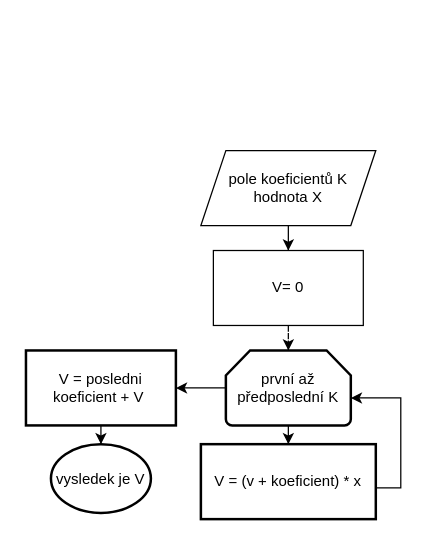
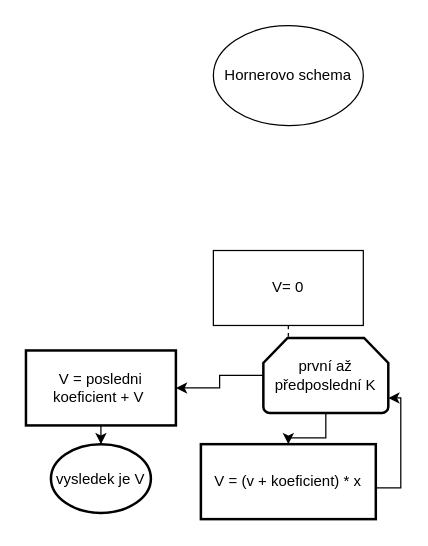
  <mxCell id="0" />
  <mxCell id="1" parent="0" />
- <mxCell id="3" value="" style="edgeStyle=orthogonalEdgeStyle;rounded=0;orthogonalLoop=1;jettySize=auto;html=1;" edge="1" parent="1" source="4" target="6"><mxGeometry relative="1" as="geometry" /></mxCell>
- <mxCell id="4" value="pole koeficientů K&lt;br&gt;hodnota X" style="shape=parallelogram;perimeter=parallelogramPerimeter;whiteSpace=wrap;html=1;fixedSize=1;" vertex="1" parent="1"><mxGeometry x="160" y="120" width="140" height="60" as="geometry" /></mxCell>
+ <mxCell id="2" value="Hornerovo schema" style="ellipse;whiteSpace=wrap;html=1;" vertex="1" parent="1"><mxGeometry x="170" y="20" width="120" height="80" as="geometry" /></mxCell>
  <mxCell id="5" value="" style="edgeStyle=orthogonalEdgeStyle;rounded=0;orthogonalLoop=1;jettySize=auto;html=1;dashed=1;" edge="1" parent="1" source="6" target="9"><mxGeometry relative="1" as="geometry" /></mxCell>
  <mxCell id="6" value="V= 0" style="rounded=0;whiteSpace=wrap;html=1;" vertex="1" parent="1"><mxGeometry x="170" y="200" width="120" height="60" as="geometry" /></mxCell>
  <mxCell id="7" value="" style="edgeStyle=orthogonalEdgeStyle;rounded=0;orthogonalLoop=1;jettySize=auto;html=1;" edge="1" parent="1" source="9" target="10"><mxGeometry relative="1" as="geometry" /></mxCell>
  <mxCell id="8" value="" style="edgeStyle=orthogonalEdgeStyle;rounded=0;orthogonalLoop=1;jettySize=auto;html=1;" edge="1" parent="1" source="9" target="13"><mxGeometry relative="1" as="geometry" /></mxCell>
- <mxCell id="9" value="první až předposlední K" style="strokeWidth=2;html=1;shape=mxgraph.flowchart.loop_limit;whiteSpace=wrap;" vertex="1" parent="1"><mxGeometry x="180" y="280" width="100" height="60" as="geometry" /></mxCell>
+ <mxCell id="9" value="první až předposlední K" style="strokeWidth=2;html=1;shape=mxgraph.flowchart.loop_limit;whiteSpace=wrap;" vertex="1" parent="1"><mxGeometry x="210" y="270" width="100" height="60" as="geometry" /></mxCell>
  <mxCell id="10" value="V = (v + koeficient) * x" style="whiteSpace=wrap;html=1;strokeWidth=2;" vertex="1" parent="1"><mxGeometry x="160" y="355" width="140" height="60" as="geometry" /></mxCell>
  <mxCell id="11" style="edgeStyle=orthogonalEdgeStyle;rounded=0;orthogonalLoop=1;jettySize=auto;html=1;" edge="1" parent="1" source="10" target="9"><mxGeometry relative="1" as="geometry"><Array as="points"><mxPoint x="320" y="390" /><mxPoint x="320" y="318" /></Array></mxGeometry></mxCell>
  <mxCell id="12" value="" style="edgeStyle=orthogonalEdgeStyle;rounded=0;orthogonalLoop=1;jettySize=auto;html=1;" edge="1" parent="1" source="13" target="14"><mxGeometry relative="1" as="geometry" /></mxCell>
  <mxCell id="13" value="V = posledni koeficient + V&amp;nbsp;" style="whiteSpace=wrap;html=1;strokeWidth=2;" vertex="1" parent="1"><mxGeometry x="20" y="280" width="120" height="60" as="geometry" /></mxCell>
  <mxCell id="14" value="vysledek je V" style="ellipse;whiteSpace=wrap;html=1;strokeWidth=2;" vertex="1" parent="1"><mxGeometry x="40" y="355" width="80" height="55" as="geometry" /></mxCell>
